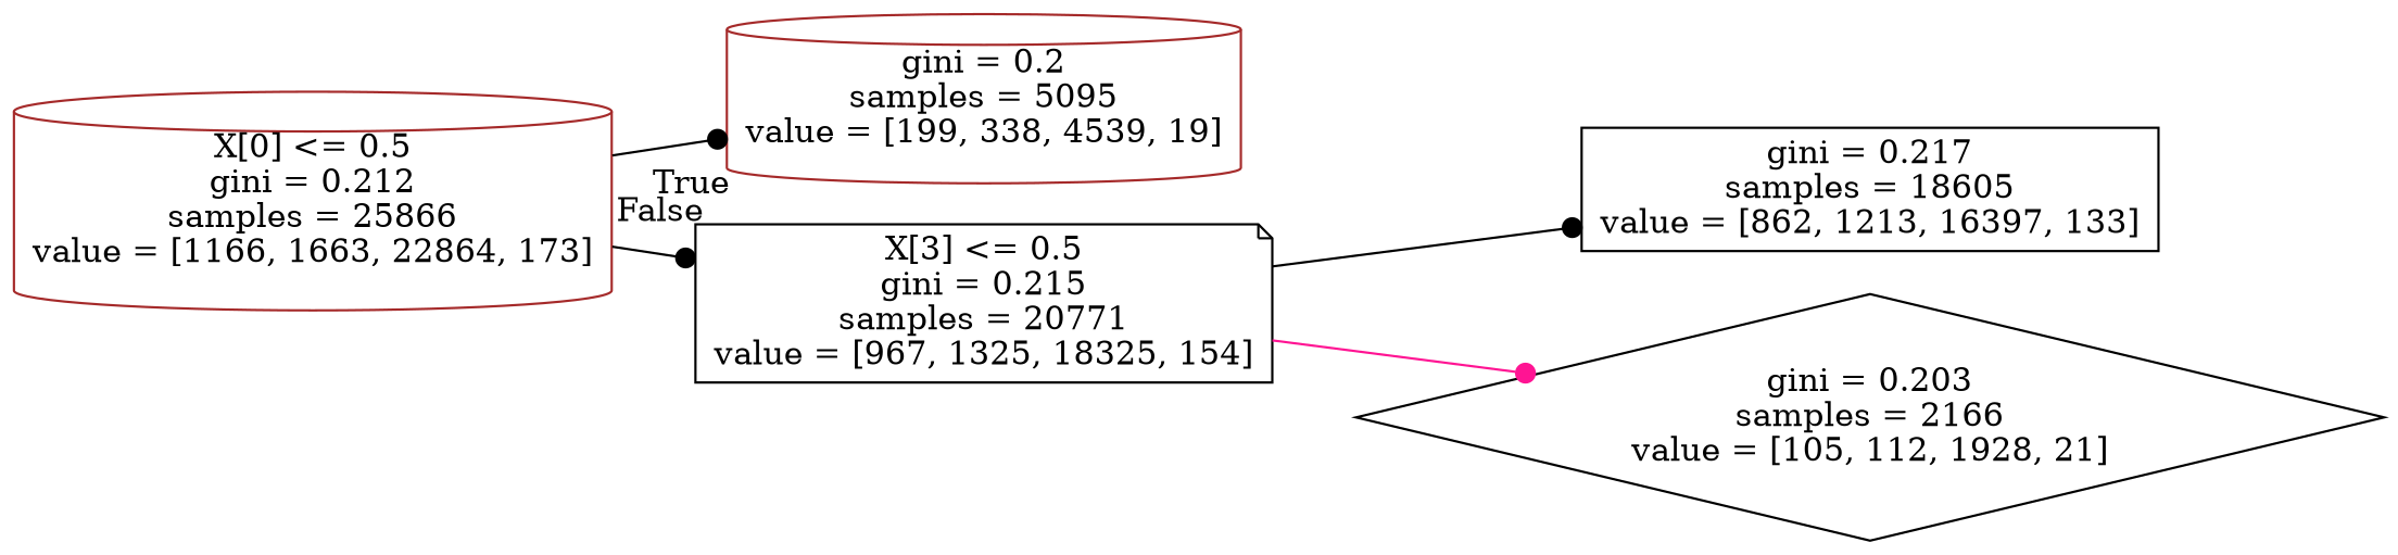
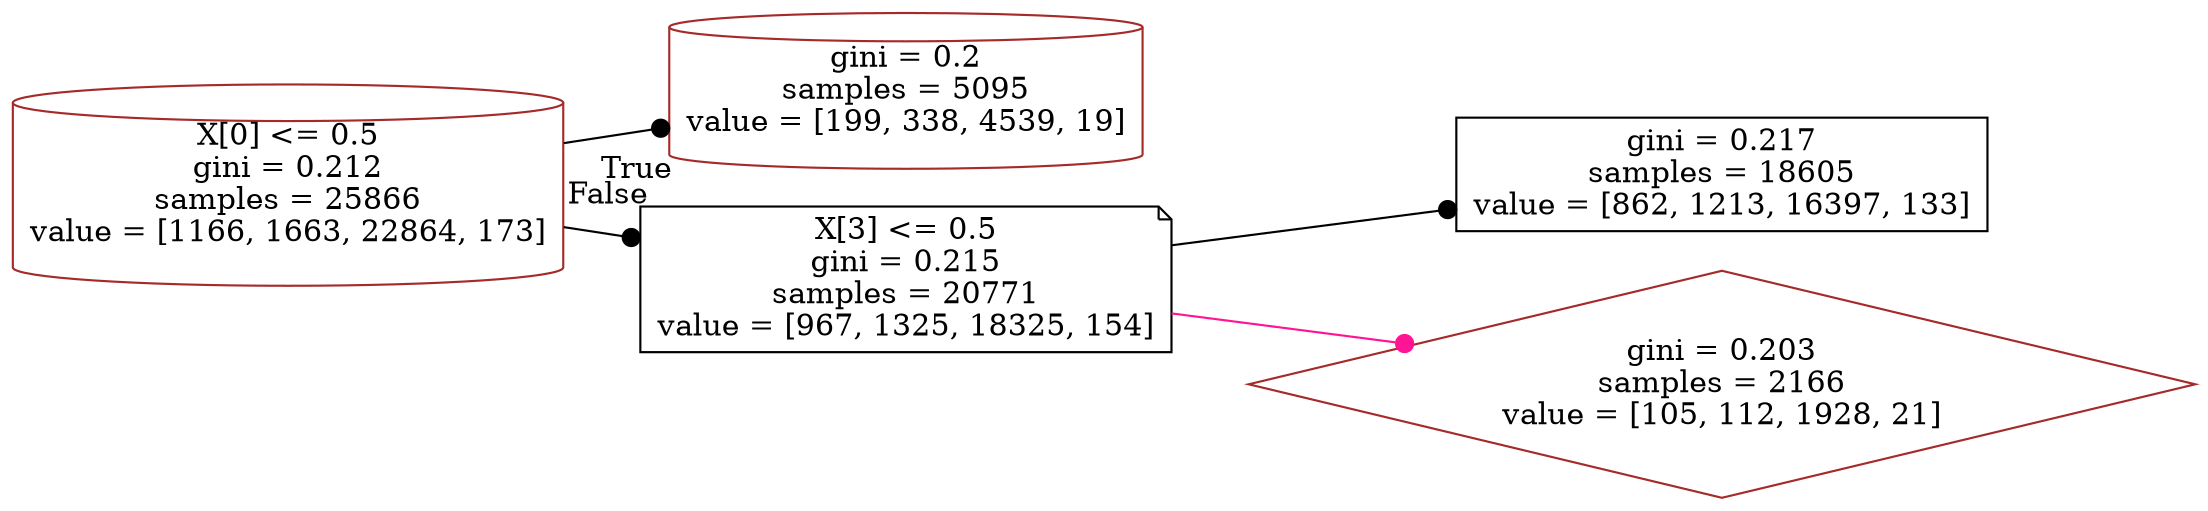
  digraph {
    rankdir=LR
    node [shape=cylinder color=brown]
    edge [color=black arrowhead=dot]
    n1 [label="X[0] <= 0.5\ngini = 0.212\nsamples = 25866\nvalue = [1166, 1663, 22864, 173]"]
    n2 [label="gini = 0.2\nsamples = 5095\nvalue = [199, 338, 4539, 19]"]
    n3 [label="X[3] <= 0.5\ngini = 0.215\nsamples = 20771\nvalue = [967, 1325, 18325, 154]" shape=note color=black]
    n4 [label="gini = 0.217\nsamples = 18605\nvalue = [862, 1213, 16397, 133]" shape=box color=black]
-   n5 [label="gini = 0.203\nsamples = 2166\nvalue = [105, 112, 1928, 21]" shape=diamond color=black]
+   n5 [label="gini = 0.203\nsamples = 2166\nvalue = [105, 112, 1928, 21]" shape=diamond]
    n1 -> n2 [headlabel=True labelangle=45 labeldistance=2.5]
    n1 -> n3 [headlabel=False labelangle=-45 labeldistance=2.5]
    n3 -> n4
    n3 -> n5 [color=deeppink]
  }
